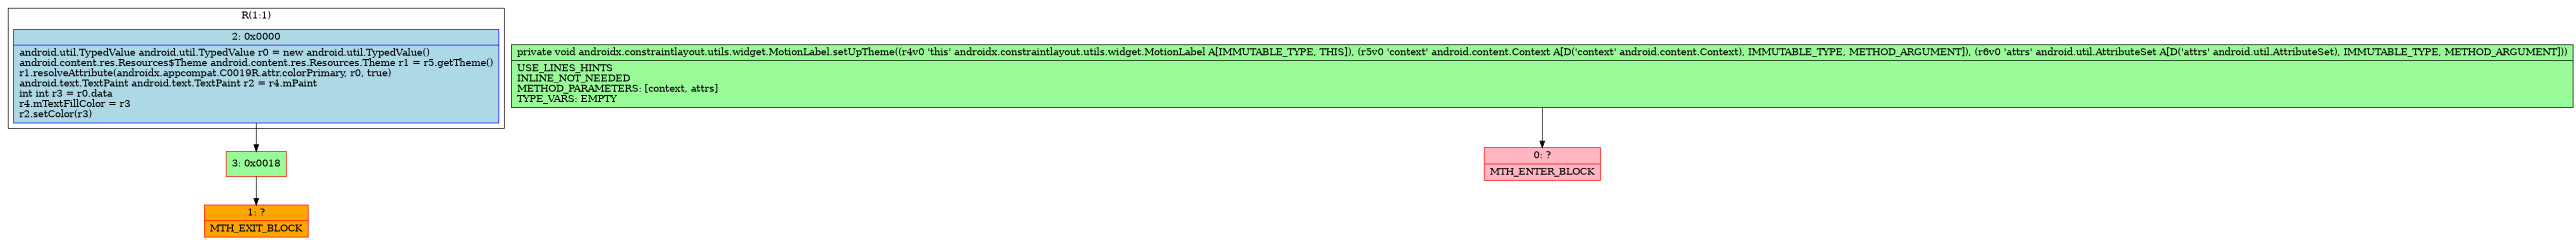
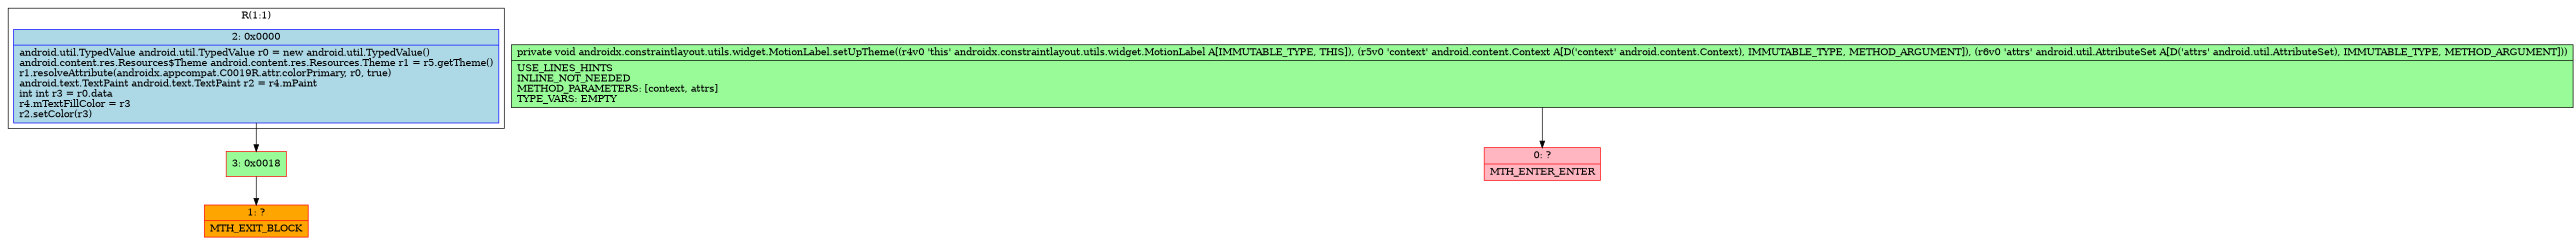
  digraph {
    node [color=red fillcolor=palegreen shape=record style=filled]
    n1 [color=blue fillcolor=lightblue label="{2\:\ 0x0000|android.util.TypedValue android.util.TypedValue r0 = new android.util.TypedValue()\landroid.content.res.Resources$Theme android.content.res.Resources.Theme r1 = r5.getTheme()\lr1.resolveAttribute(androidx.appcompat.C0019R.attr.colorPrimary, r0, true)\landroid.text.TextPaint android.text.TextPaint r2 = r4.mPaint\lint int r3 = r0.data\lr4.mTextFillColor = r3\lr2.setColor(r3)\l}"]
    n2 [label="{3\:\ 0x0018}"]
    n3 [fillcolor=orange label="{1\:\ ?|MTH_EXIT_BLOCK\l}"]
-   n4 [fillcolor=lightpink label="{0\:\ ?|MTH_ENTER_BLOCK\l}"]
+   n4 [fillcolor=lightpink label="{0\:\ ?|MTH_ENTER_ENTER\l}"]
    n5 [label="{private void androidx.constraintlayout.utils.widget.MotionLabel.setUpTheme((r4v0 'this' androidx.constraintlayout.utils.widget.MotionLabel A[IMMUTABLE_TYPE, THIS]), (r5v0 'context' android.content.Context A[D('context' android.content.Context), IMMUTABLE_TYPE, METHOD_ARGUMENT]), (r6v0 'attrs' android.util.AttributeSet A[D('attrs' android.util.AttributeSet), IMMUTABLE_TYPE, METHOD_ARGUMENT]))  | USE_LINES_HINTS\lINLINE_NOT_NEEDED\lMETHOD_PARAMETERS: [context, attrs]\lTYPE_VARS: EMPTY\l}" color=""]
    subgraph cluster_1 {
      label="R(1:1)"
      n1
    }
    n1 -> n2
    n2 -> n3
    n5 -> n4
  }
